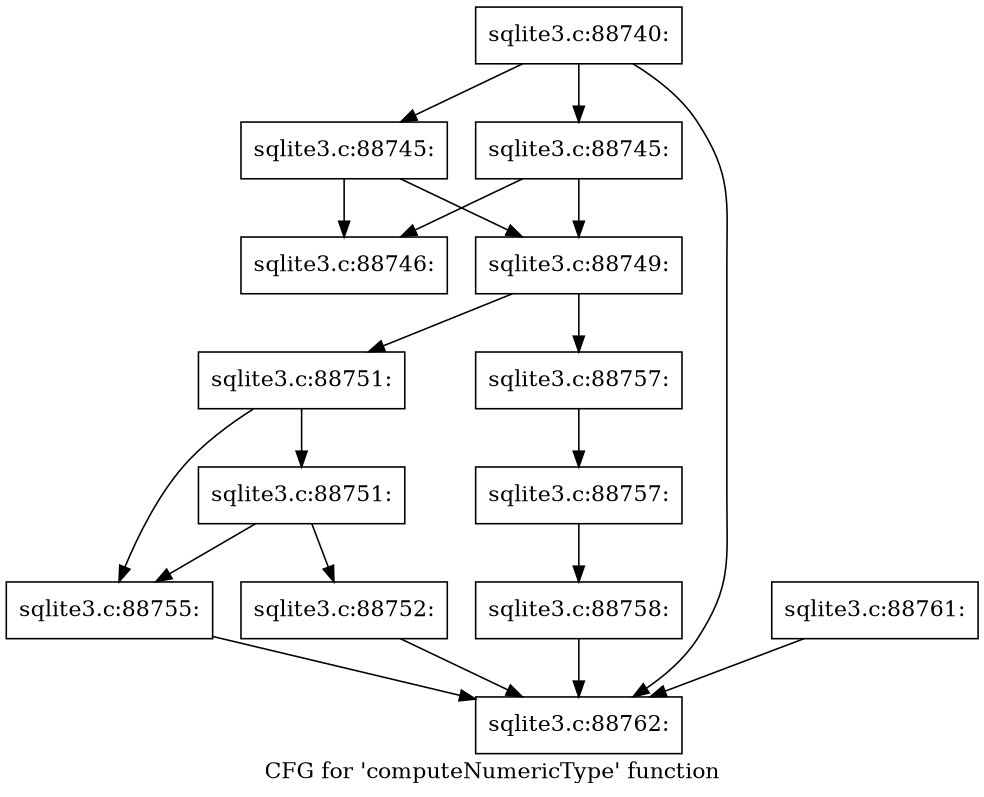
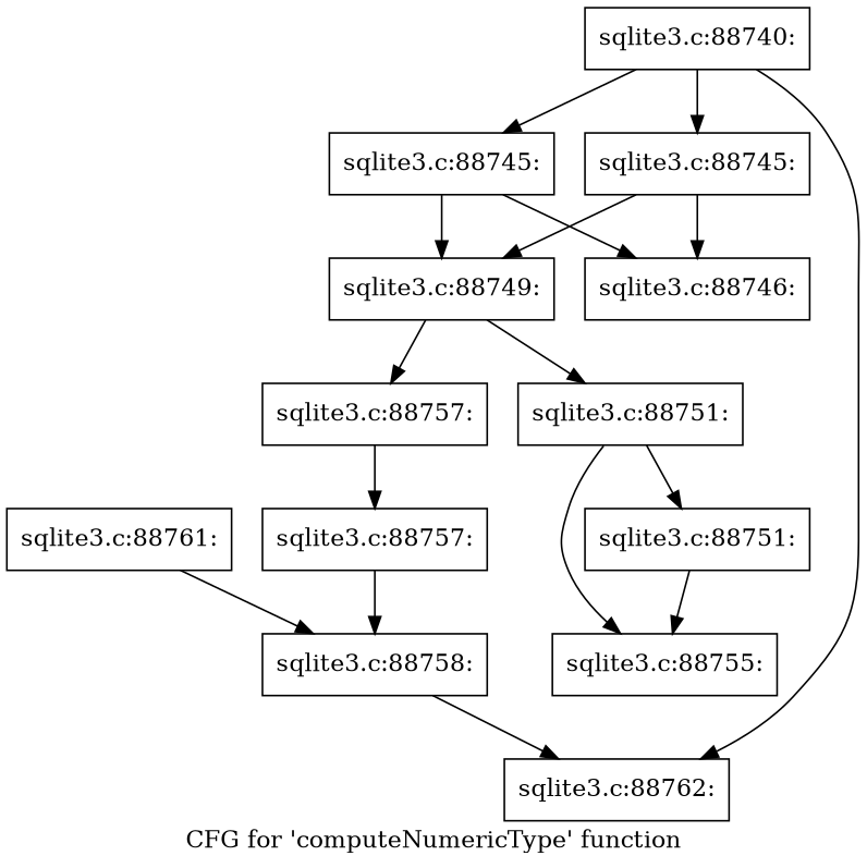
  digraph {
    label="CFG for 'computeNumericType' function"
    node [shape=record]
    n1 [label="{sqlite3.c:88740:}"]
    n2 [label="{sqlite3.c:88745:}"]
    n3 [label="{sqlite3.c:88745:}"]
    n4 [label="{sqlite3.c:88762:}"]
    n5 [label="{sqlite3.c:88746:}"]
    n6 [label="{sqlite3.c:88749:}"]
    n7 [label="{sqlite3.c:88751:}"]
    n8 [label="{sqlite3.c:88757:}"]
    n9 [label="{sqlite3.c:88751:}"]
    n10 [label="{sqlite3.c:88755:}"]
    n11 [label="{sqlite3.c:88757:}"]
-   n12 [label="{sqlite3.c:88752:}"]
    n13 [label="{sqlite3.c:88758:}"]
    n14 [label="{sqlite3.c:88761:}"]
    n1 -> n2
    n1 -> n3
    n1 -> n4
    n2 -> n5
    n2 -> n6
    n3 -> n5
    n3 -> n6
    n6 -> n7
    n6 -> n8
    n7 -> n9
    n7 -> n10
    n8 -> n11
    n9 -> n10
-   n9 -> n12
-   n10 -> n4
    n11 -> n13
-   n12 -> n4
    n13 -> n4
-   n14 -> n4
+   n14 -> n13
  }
